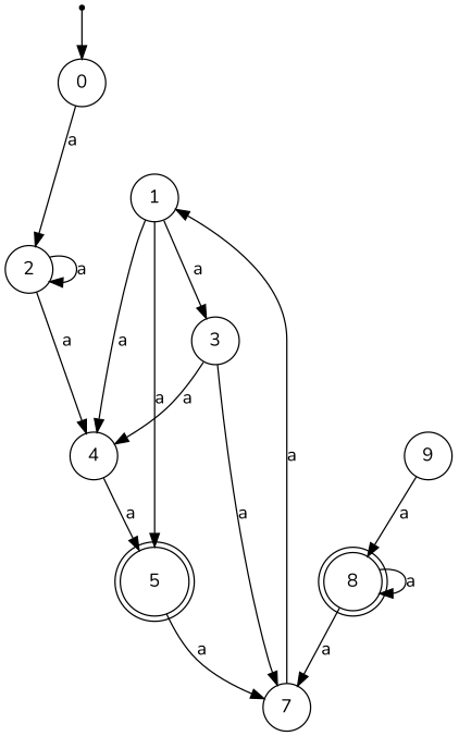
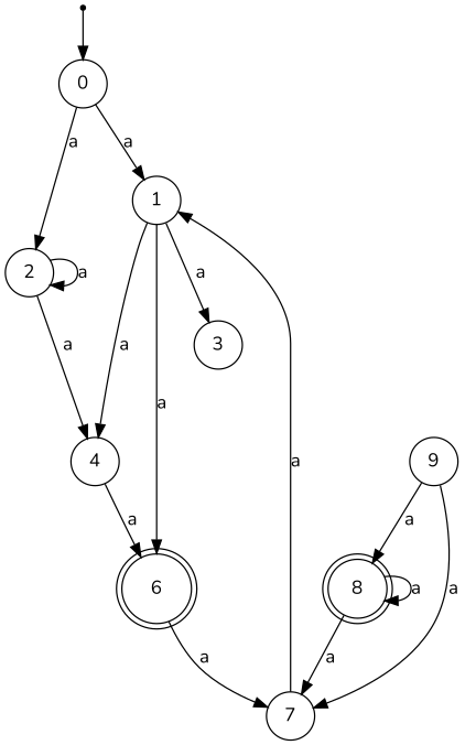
  digraph {
    fontname=Nunito
    rankdir=TB
    node [fontname=Nunito shape=circle]
    edge [fontname=Nunito]
    dummy0 [shape=point]
    0
    1
    2
    3
    4
-   5 [shape=doublecircle]
+   5 [shape=doublecircle label=6]
    7
    8 [shape=doublecircle]
    9
    dummy0 -> 0
+   0 -> 1 [label=a]
    0 -> 2 [label=a]
    1 -> 3 [label=a]
    1 -> 4 [label=a]
    1 -> 5 [label=a]
    2 -> 2 [label=a]
    2 -> 4 [label=a]
-   3 -> 4 [label=a]
    4 -> 5 [label=a]
    5 -> 7 [label=a]
    7 -> 1 [label=a]
    8 -> 7 [label=a]
    8 -> 8 [label=a]
-   3 -> 7 [label=a]
+   9 -> 7 [label=a]
    9 -> 8 [label=a]
  }
